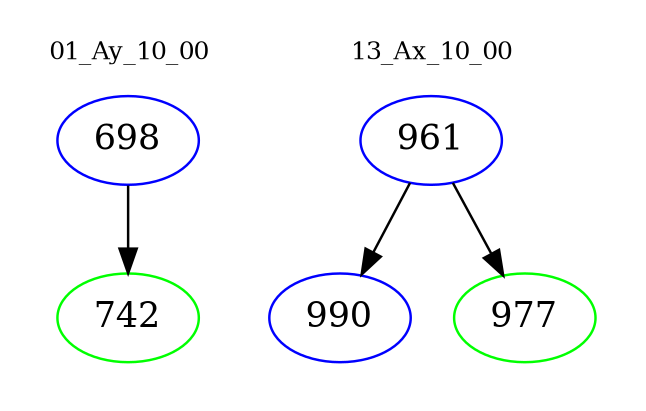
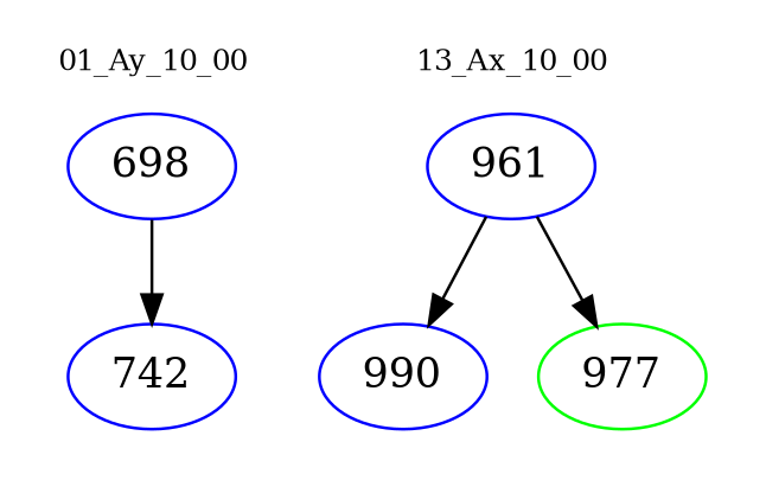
  digraph {
    node [color=blue]
    edge [color=black]
    n1 [label=698]
-   n2 [color=green label=742]
+   n2 [label=742]
    n3 [label=961]
    n4 [label=990]
    n5 [color=green label=977]
    subgraph cluster_1 {
      color=white
      fontsize=10
      label="01_Ay_10_00"
      n1
      n2
    }
    subgraph cluster_2 {
      color=white
      fontsize=10
      label="13_Ax_10_00"
      n3
      n4
      n5
    }
    n1 -> n2
    n3 -> n4
    n3 -> n5
  }
